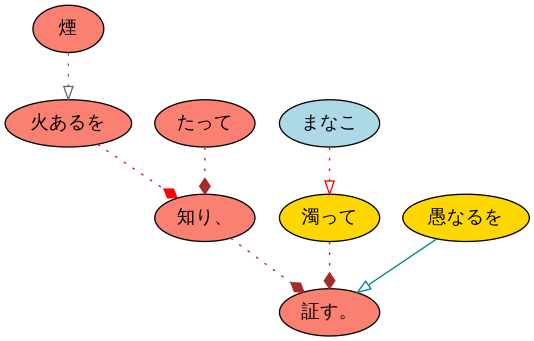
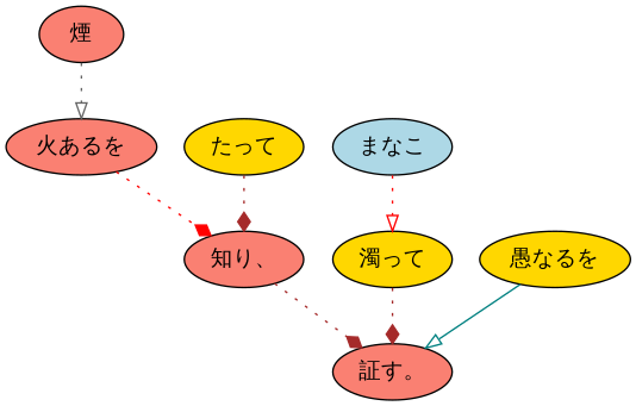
  digraph {
    fontname="Playfair Display"
    node [fillcolor=salmon fontname="Playfair Display" style=filled]
    edge [arrowhead=diamond color=brown fontname="Playfair Display" style=dotted]
    n1 [label="煙"]
    n2 [label="火あるを"]
-   n3 [label="たって"]
+   n3 [fillcolor=gold label="たって"]
    n4 [label="知り、"]
    n5 [label="証す。"]
    n6 [fillcolor=lightblue label="まなこ"]
    n7 [fillcolor=gold label="濁って"]
    n8 [fillcolor=gold label="愚なるを"]
    n1 -> n2 [arrowhead=onormal color=gray40]
    n2 -> n4 [color=red]
    n3 -> n4
    n4 -> n5
    n6 -> n7 [arrowhead=onormal color=red]
    n7 -> n5
    n8 -> n5 [arrowhead=onormal color=teal style=solid]
  }
